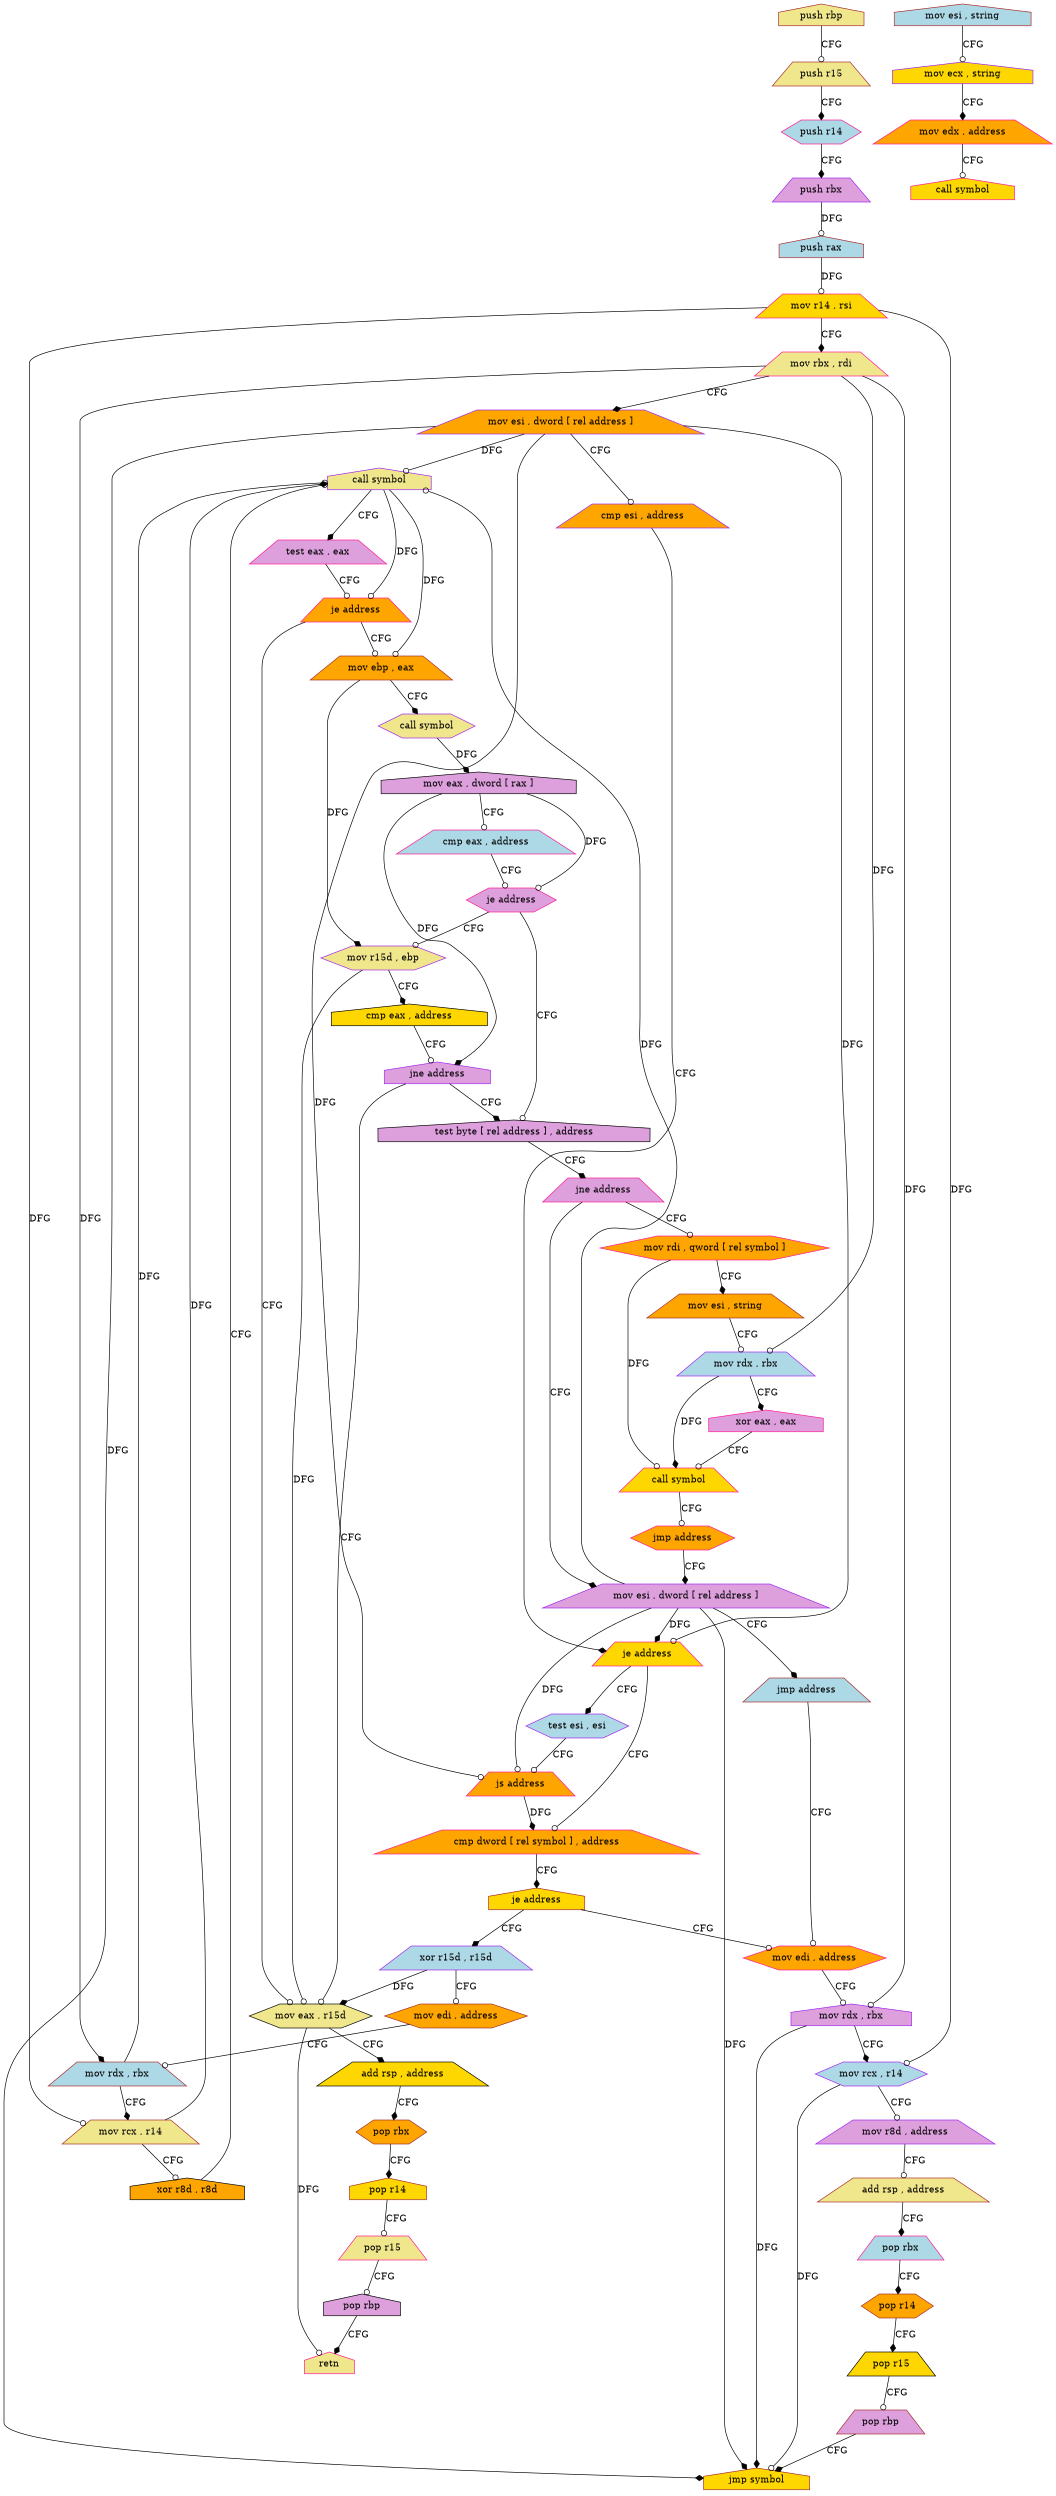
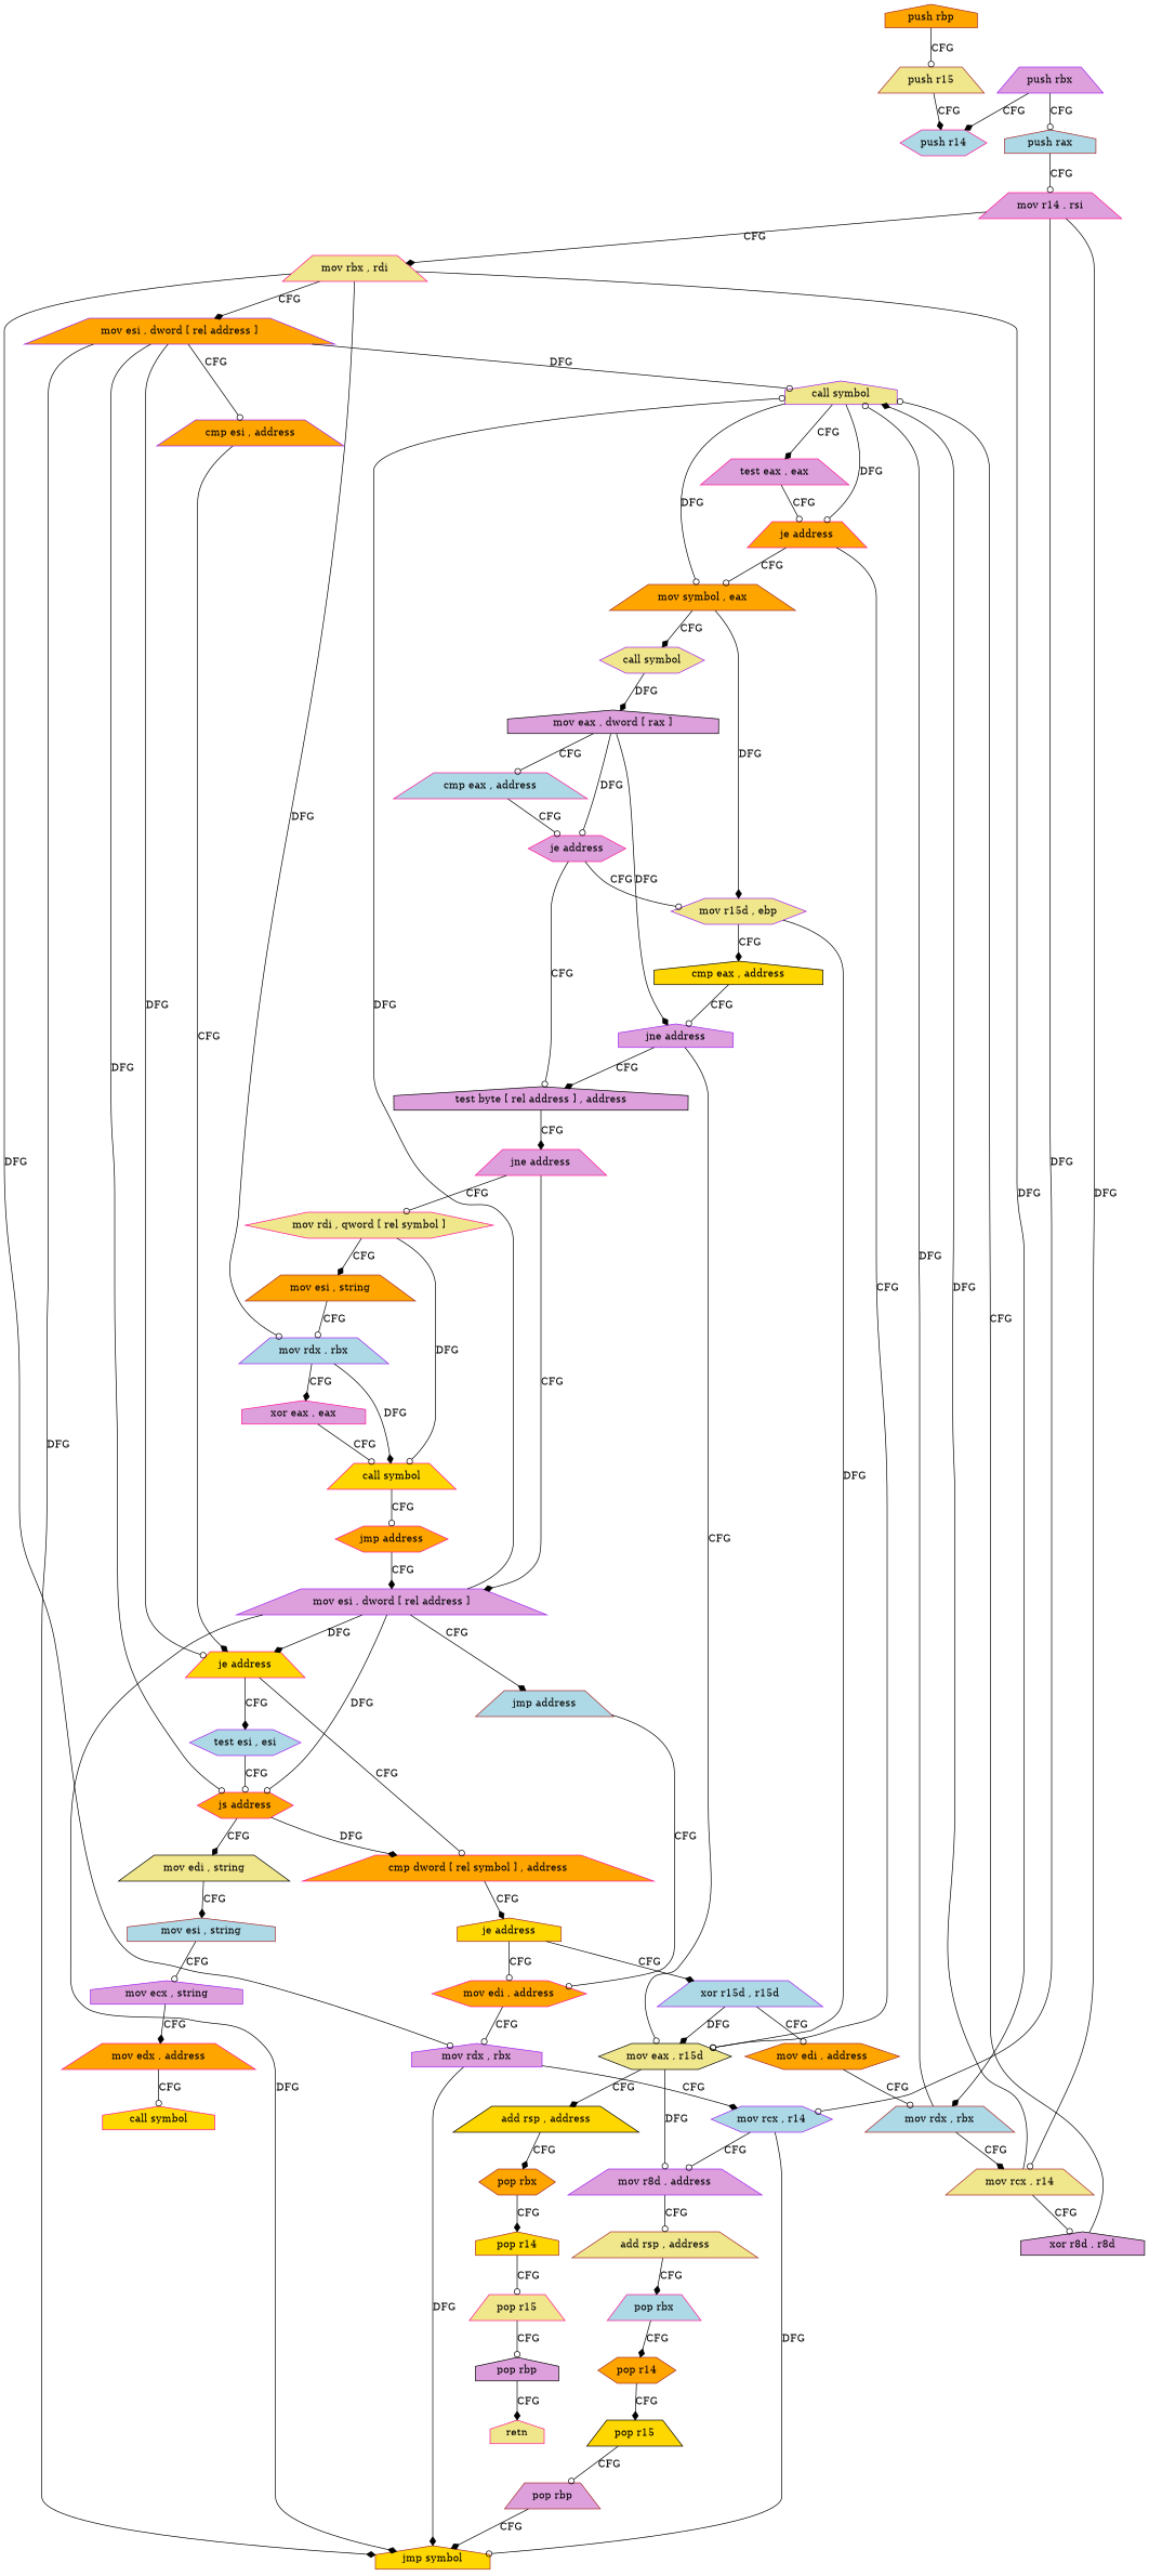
  digraph {
    node [color=deeppink fillcolor=plum shape=trapezium style=filled]
    edge [arrowhead=odot]
-   n1 [color=brown fillcolor=khaki label="push rbp" shape=house]
+   n1 [color=brown fillcolor=orange label="push rbp" shape=house]
    n2 [color=brown fillcolor=khaki label="push r15"]
    n3 [fillcolor=lightblue label="push r14" shape=hexagon]
    n4 [color=purple label="push rbx"]
    n5 [color=brown fillcolor=lightblue label="push rax" shape=house]
-   n6 [fillcolor=gold label="mov r14 , rsi"]
+   n6 [label="mov r14 , rsi"]
    n7 [fillcolor=khaki label="mov rbx , rdi"]
    n8 [color=brown fillcolor=khaki label="mov rcx , r14"]
    n9 [color=purple fillcolor=lightblue label="mov rcx , r14" shape=hexagon]
    n10 [color=purple fillcolor=orange label="mov esi , dword [ rel address ]"]
    n11 [color=brown fillcolor=lightblue label="mov rdx , rbx"]
    n12 [color=purple label="mov rdx , rbx" shape=house]
    n13 [color=purple fillcolor=lightblue label="mov rdx , rbx"]
    n14 [color=purple fillcolor=khaki label="call symbol" shape=house]
-   n15 [color=black fillcolor=orange label="xor r8d , r8d" shape=house]
+   n15 [color=black label="xor r8d , r8d" shape=house]
    n16 [color=brown fillcolor=gold label="jmp symbol" shape=house]
    n17 [color=purple label="mov r8d , address"]
    n18 [color=purple fillcolor=orange label="cmp esi , address"]
    n19 [fillcolor=gold label="je address"]
-   n20 [fillcolor=orange label="js address"]
+   n20 [fillcolor=orange label="js address" shape=hexagon]
    n21 [fillcolor=gold label="call symbol"]
    n22 [label="xor eax , eax" shape=house]
    n23 [fillcolor=orange label="cmp dword [ rel symbol ] , address"]
    n24 [color=purple fillcolor=lightblue label="test esi , esi" shape=hexagon]
+   n25 [color=black fillcolor=khaki label="mov edi , string"]
    n26 [label="test eax , eax"]
    n27 [fillcolor=orange label="je address"]
-   n28 [color=brown fillcolor=orange label="mov ebp , eax"]
+   n28 [color=brown fillcolor=orange label="mov symbol , eax"]
    n29 [color=brown fillcolor=gold label="je address" shape=house]
    n30 [color=purple fillcolor=lightblue label="xor r15d , r15d"]
    n31 [fillcolor=orange label="mov edi , address" shape=hexagon]
    n32 [color=brown fillcolor=orange label="mov edi , address" shape=hexagon]
    n33 [color=black fillcolor=khaki label="mov eax , r15d" shape=hexagon]
    n34 [color=black fillcolor=gold label="add rsp , address"]
    n35 [fillcolor=khaki label=retn shape=house]
    n36 [color=brown fillcolor=lightblue label="mov esi , string" shape=house]
-   n37 [color=purple fillcolor=gold label="mov ecx , string" shape=house]
+   n37 [color=purple label="mov ecx , string" shape=house]
    n38 [color=purple fillcolor=khaki label="call symbol" shape=hexagon]
    n39 [color=purple fillcolor=khaki label="mov r15d , ebp" shape=hexagon]
    n40 [color=brown fillcolor=orange label="pop rbx" shape=hexagon]
    n41 [color=black label="mov eax , dword [ rax ]" shape=house]
    n42 [color=black fillcolor=gold label="cmp eax , address" shape=house]
    n43 [color=brown fillcolor=khaki label="add rsp , address"]
    n44 [fillcolor=lightblue label="pop rbx"]
    n45 [color=brown fillcolor=orange label="pop r14" shape=hexagon]
    n46 [color=black fillcolor=gold label="pop r15"]
    n47 [color=brown label="pop rbp"]
    n48 [fillcolor=orange label="mov edx , address"]
    n49 [fillcolor=gold label="call symbol" shape=house]
    n50 [color=brown fillcolor=gold label="pop r14" shape=house]
    n51 [fillcolor=khaki label="pop r15"]
    n52 [color=black label="pop rbp" shape=house]
    n53 [fillcolor=lightblue label="cmp eax , address"]
    n54 [label="je address" shape=hexagon]
    n55 [color=purple label="jne address" shape=house]
    n56 [color=black label="test byte [ rel address ] , address" shape=house]
    n57 [label="jne address"]
-   n58 [fillcolor=orange label="mov rdi , qword [ rel symbol ]" shape=hexagon]
+   n58 [fillcolor=khaki label="mov rdi , qword [ rel symbol ]" shape=hexagon]
    n59 [color=purple label="mov esi , dword [ rel address ]"]
    n60 [color=brown fillcolor=orange label="mov esi , string"]
    n61 [color=brown fillcolor=lightblue label="jmp address"]
    n62 [fillcolor=orange label="jmp address" shape=hexagon]
    n1 -> n2 [label=CFG]
    n2 -> n3 [arrowhead=diamond label=CFG]
-   n3 -> n4 [arrowhead=diamond label=CFG]
-   n4 -> n5 [label=DFG]
-   n5 -> n6 [label=DFG]
+   n4 -> n3 [arrowhead=diamond label=CFG]
+   n4 -> n5 [label=CFG]
+   n5 -> n6 [label=CFG]
    n6 -> n7 [arrowhead=diamond label=CFG]
    n6 -> n8 [label=DFG]
    n6 -> n9 [label=DFG]
    n7 -> n10 [arrowhead=diamond label=CFG]
    n7 -> n11 [arrowhead=diamond label=DFG]
    n7 -> n12 [label=DFG]
    n7 -> n13 [label=DFG]
    n8 -> n14 [arrowhead=diamond label=DFG]
    n8 -> n15 [label=CFG]
    n9 -> n16 [label=DFG]
    n9 -> n17 [label=CFG]
    n10 -> n14 [label=DFG]
    n10 -> n16 [arrowhead=diamond label=DFG]
    n10 -> n18 [label=CFG]
    n10 -> n19 [label=DFG]
    n10 -> n20 [label=DFG]
    n11 -> n8 [arrowhead=diamond label=CFG]
    n11 -> n14 [label=DFG]
    n12 -> n9 [arrowhead=diamond label=CFG]
    n12 -> n16 [arrowhead=diamond label=DFG]
    n13 -> n21 [arrowhead=diamond label=DFG]
    n13 -> n22 [arrowhead=diamond label=CFG]
    n14 -> n26 [arrowhead=diamond label=CFG]
    n14 -> n27 [label=DFG]
    n14 -> n28 [label=DFG]
    n15 -> n14 [label=CFG]
    n17 -> n43 [label=CFG]
    n18 -> n19 [arrowhead=diamond label=CFG]
    n19 -> n23 [label=CFG]
    n19 -> n24 [arrowhead=diamond label=CFG]
    n20 -> n23 [arrowhead=diamond label=DFG]
+   n20 -> n25 [arrowhead=diamond label=CFG]
    n21 -> n62 [label=CFG]
    n22 -> n21 [label=CFG]
    n23 -> n29 [arrowhead=diamond label=CFG]
    n24 -> n20 [label=CFG]
+   n25 -> n36 [arrowhead=diamond label=CFG]
    n26 -> n27 [label=CFG]
    n27 -> n28 [label=CFG]
    n27 -> n33 [label=CFG]
    n28 -> n38 [arrowhead=diamond label=CFG]
    n28 -> n39 [arrowhead=diamond label=DFG]
    n29 -> n30 [arrowhead=diamond label=CFG]
    n29 -> n31 [label=CFG]
    n30 -> n32 [label=CFG]
    n30 -> n33 [arrowhead=diamond label=DFG]
    n31 -> n12 [label=CFG]
    n32 -> n11 [label=CFG]
    n33 -> n34 [arrowhead=diamond label=CFG]
-   n33 -> n35 [label=DFG]
+   n33 -> n17 [label=DFG]
    n34 -> n40 [arrowhead=diamond label=CFG]
    n36 -> n37 [label=CFG]
    n37 -> n48 [arrowhead=diamond label=CFG]
    n38 -> n41 [arrowhead=diamond label=DFG]
    n39 -> n33 [label=DFG]
    n39 -> n42 [arrowhead=diamond label=CFG]
    n40 -> n50 [arrowhead=diamond label=CFG]
    n41 -> n53 [label=CFG]
    n41 -> n54 [label=DFG]
    n41 -> n55 [arrowhead=diamond label=DFG]
    n42 -> n55 [label=CFG]
    n43 -> n44 [arrowhead=diamond label=CFG]
    n44 -> n45 [arrowhead=diamond label=CFG]
    n45 -> n46 [arrowhead=diamond label=CFG]
    n46 -> n47 [label=CFG]
    n47 -> n16 [arrowhead=diamond label=CFG]
    n48 -> n49 [label=CFG]
    n50 -> n51 [label=CFG]
    n51 -> n52 [label=CFG]
    n52 -> n35 [arrowhead=diamond label=CFG]
    n53 -> n54 [label=CFG]
    n54 -> n39 [label=CFG]
    n54 -> n56 [label=CFG]
    n55 -> n33 [label=CFG]
    n55 -> n56 [arrowhead=diamond label=CFG]
    n56 -> n57 [arrowhead=diamond label=CFG]
    n57 -> n58 [label=CFG]
    n57 -> n59 [arrowhead=diamond label=CFG]
    n58 -> n21 [label=DFG]
    n58 -> n60 [arrowhead=diamond label=CFG]
    n59 -> n14 [label=DFG]
    n59 -> n16 [arrowhead=diamond label=DFG]
    n59 -> n19 [arrowhead=diamond label=DFG]
    n59 -> n20 [label=DFG]
    n59 -> n61 [arrowhead=diamond label=CFG]
    n60 -> n13 [label=CFG]
    n61 -> n31 [label=CFG]
    n62 -> n59 [arrowhead=diamond label=CFG]
  }
